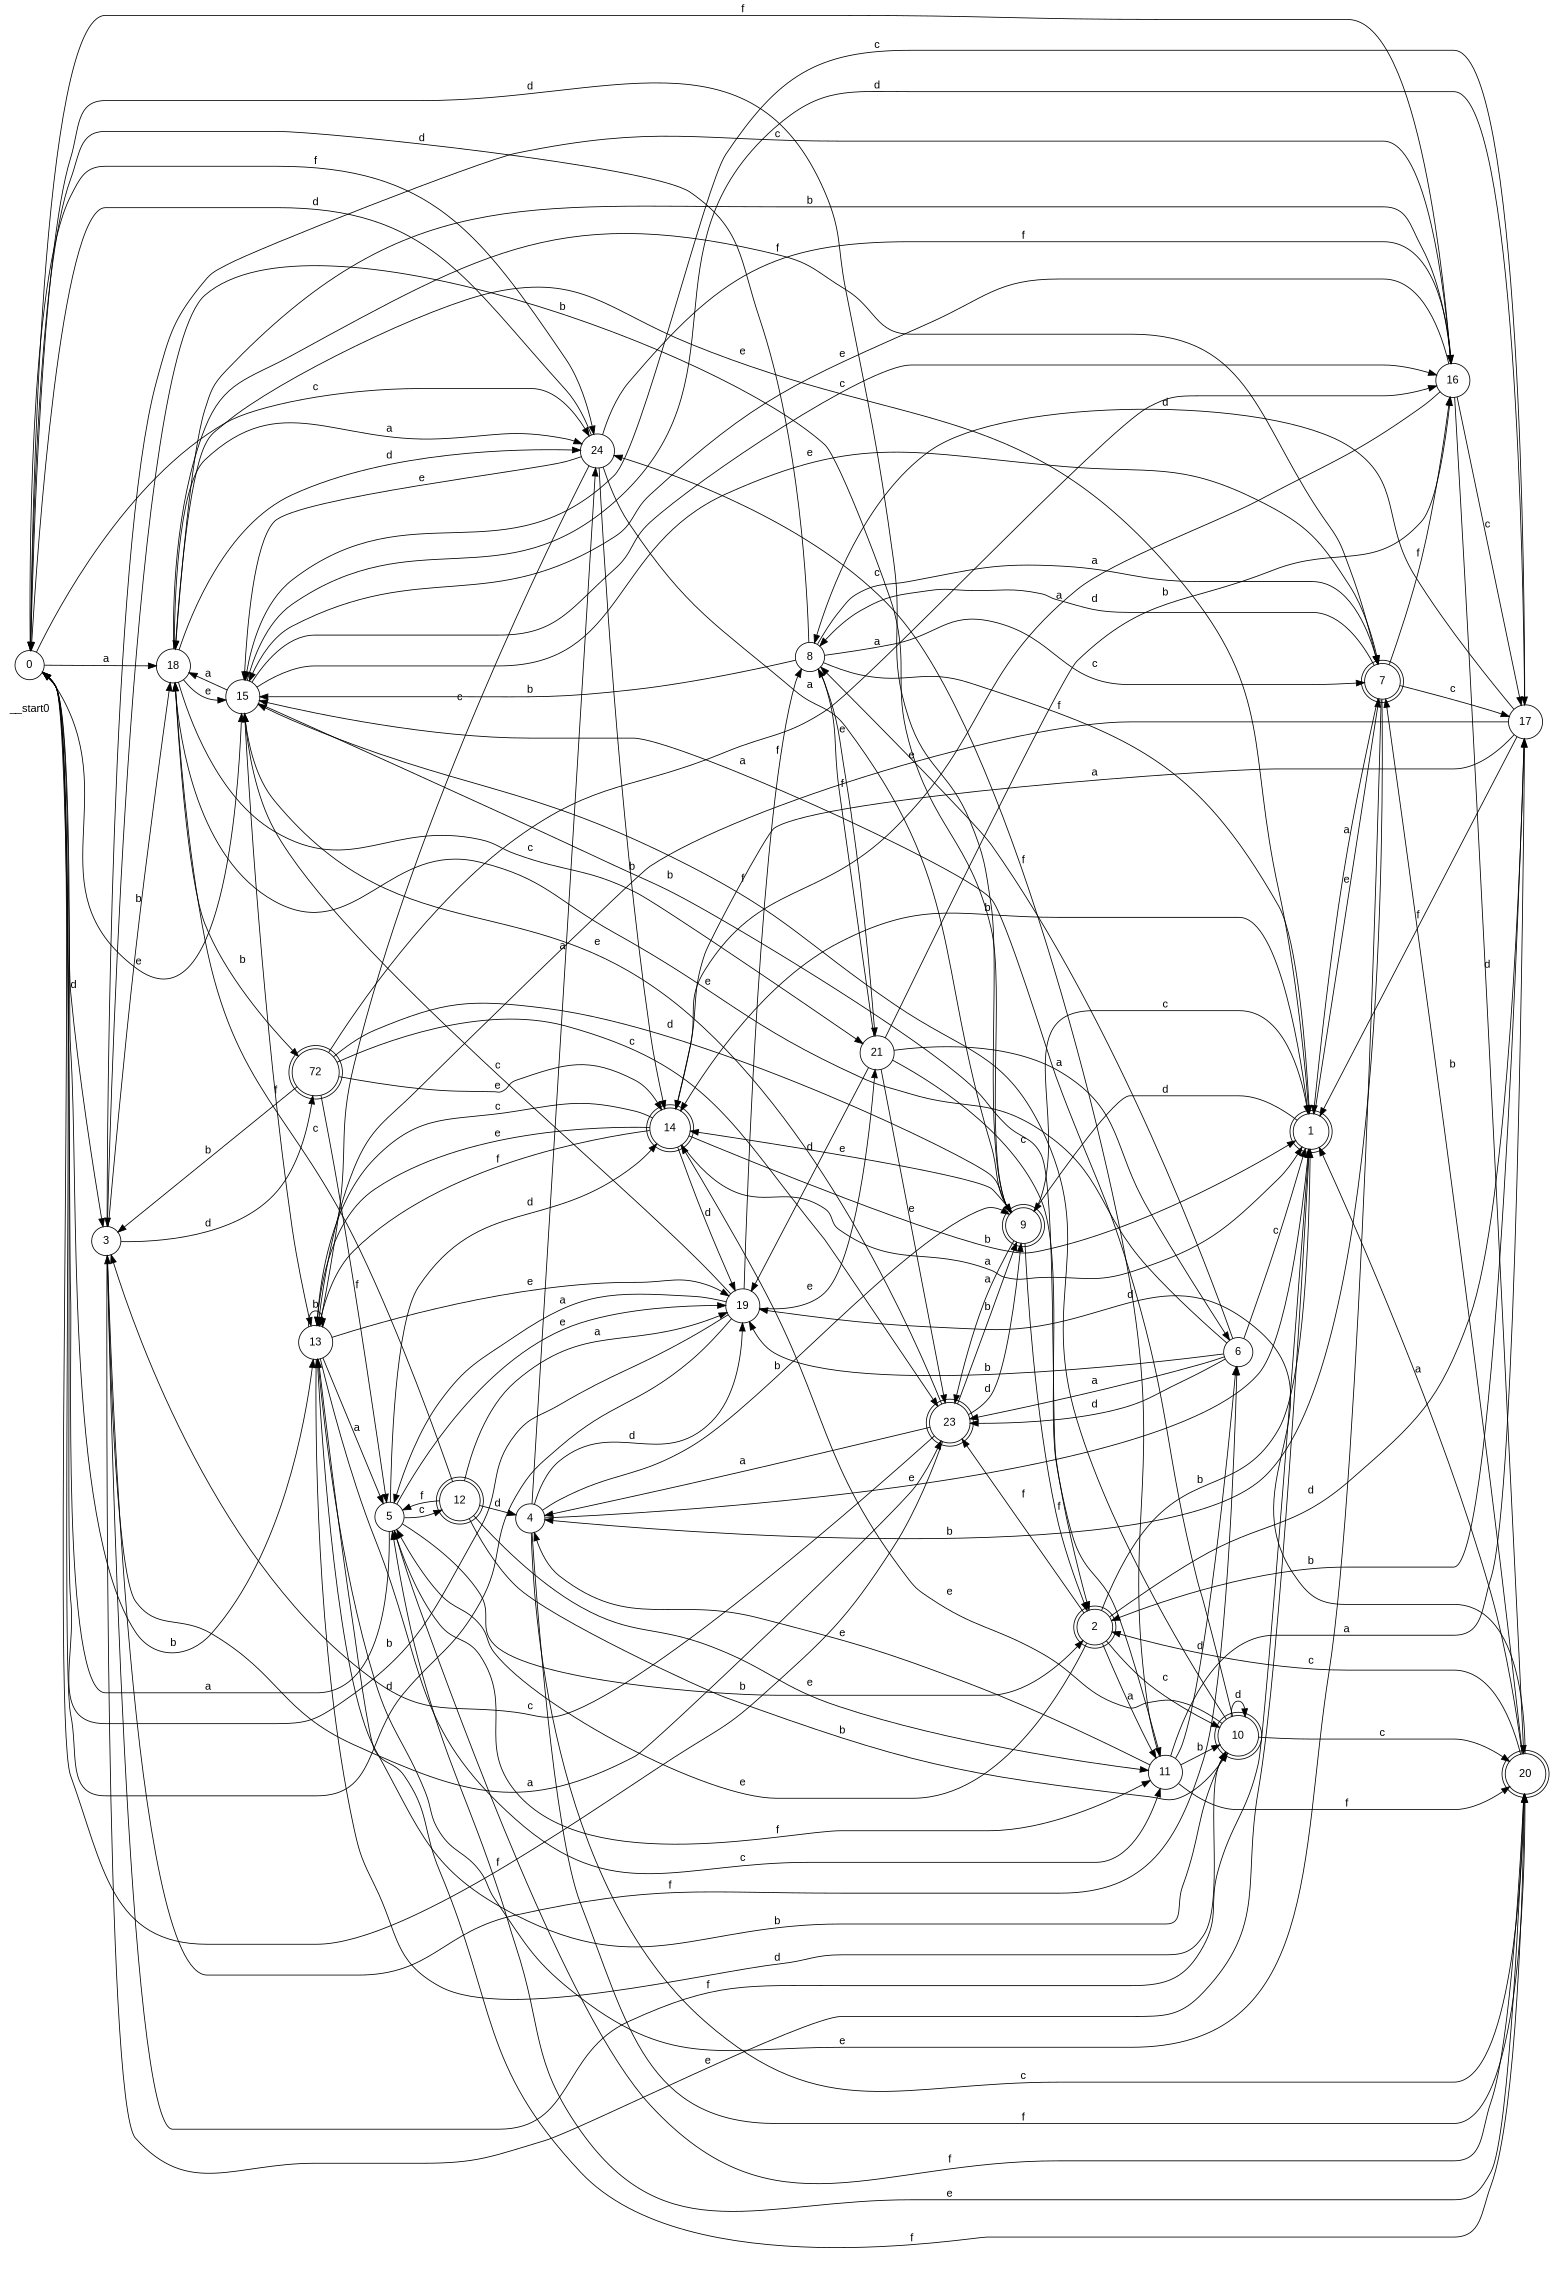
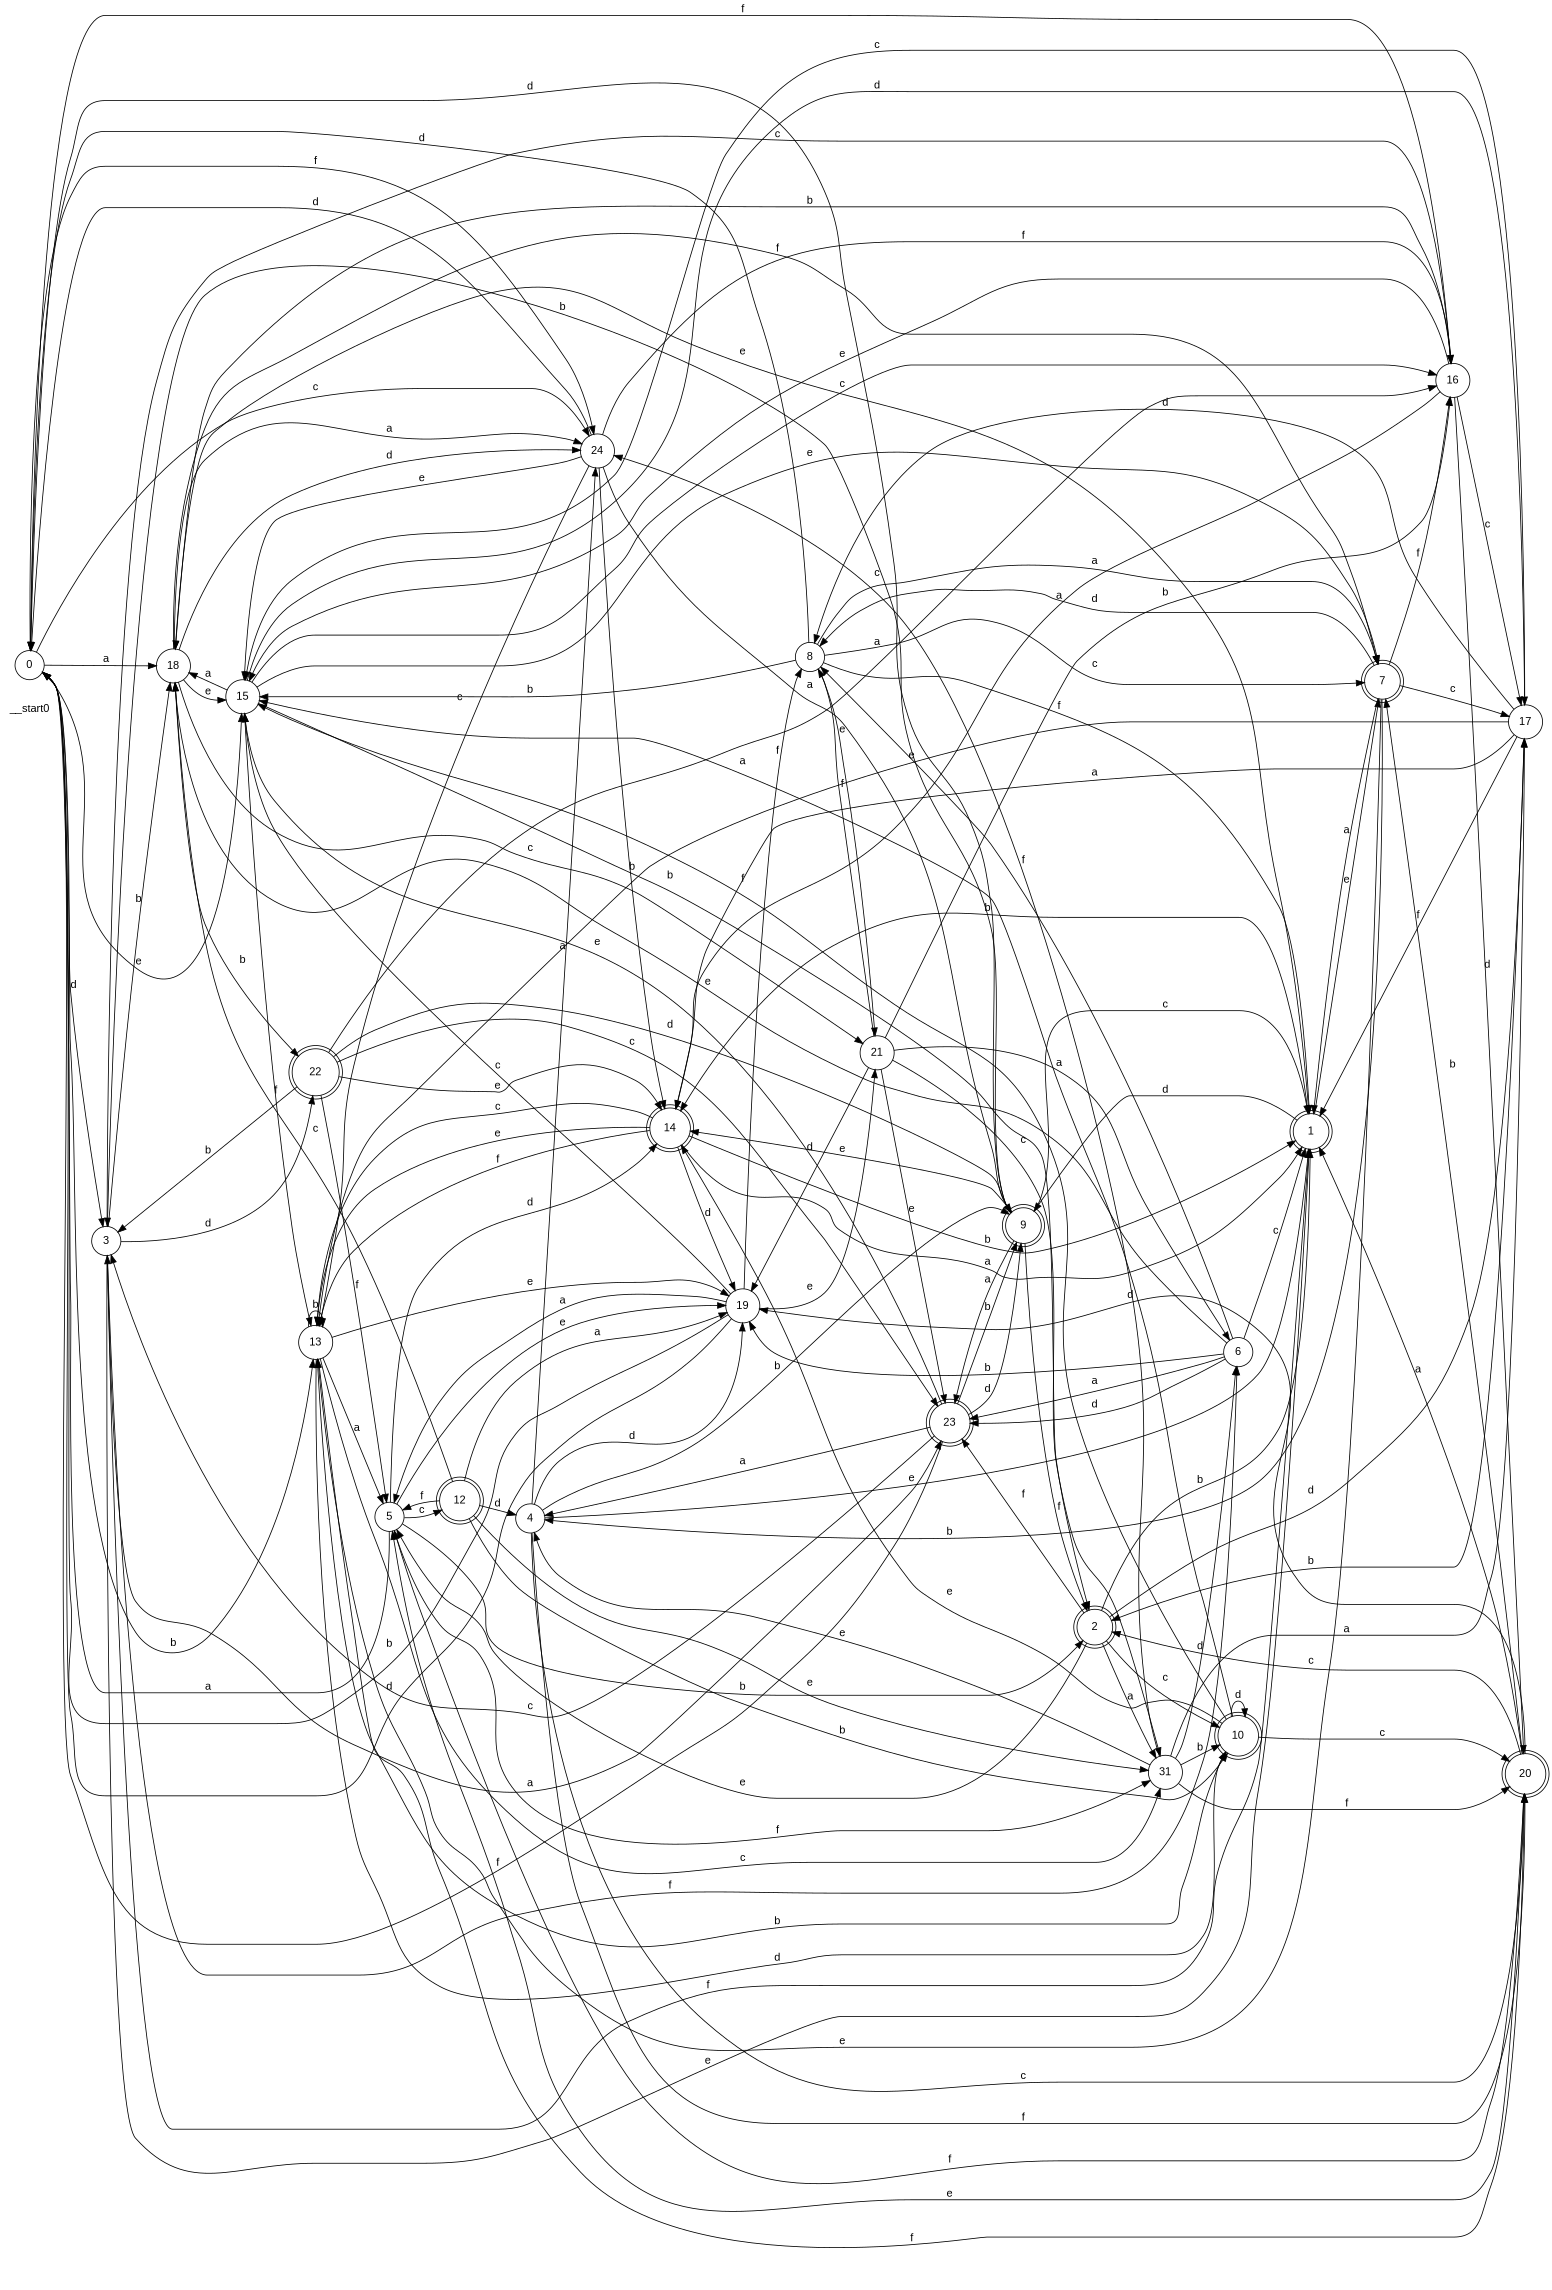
  digraph {
    fontname="Liberation Sans"
    rankdir=LR
    node [fontname="Liberation Sans" shape=circle color=black fillcolor=white style=filled]
    edge [fontname="Liberation Sans"]
    __start0 [shape=none color="" fillcolor="" style=""]
    n2 [label=0]
    n3 [label=3]
    n4 [label=13]
    n5 [label=15]
    n6 [label=18]
    n7 [label=24]
    n8 [label=1 shape=doublecircle style="rounded,filled"]
    n9 [label=23 shape=doublecircle style="rounded,filled"]
    n10 [label=6]
    n11 [label=16]
-   n12 [label=72 shape=doublecircle style="rounded,filled"]
+   n12 [label=22 shape=doublecircle style="rounded,filled"]
    n13 [label=5]
    n14 [label=10 shape=doublecircle style="rounded,filled"]
-   n15 [label=11]
+   n15 [label=31]
    n16 [label=19]
    n17 [label=20 shape=doublecircle style="rounded,filled"]
    n18 [label=7 shape=doublecircle style="rounded,filled"]
    n19 [label=2 shape=doublecircle style="rounded,filled"]
    n20 [label=17]
    n21 [label=21]
    n22 [label=9 shape=doublecircle style="rounded,filled"]
    n23 [label=14 shape=doublecircle style="rounded,filled"]
    n24 [label=4]
    n25 [label=8]
    n26 [label=12 shape=doublecircle style="rounded,filled"]
    n2 -> n3 [label=d]
    n2 -> n4 [label=b]
    n2 -> n5 [label=e]
    n2 -> n6 [label=a]
    n2 -> n7 [label=c]
    n2 -> n7 [label=f]
    n3 -> n6 [label=b]
    n3 -> n8 [label=e]
    n3 -> n9 [label=a]
    n3 -> n10 [label=f]
    n3 -> n11 [label=c]
    n3 -> n12 [label=d]
    n4 -> n4 [label=b]
    n4 -> n13 [label=a]
    n4 -> n14 [label=d]
    n4 -> n15 [label=c]
    n4 -> n16 [label=e]
    n4 -> n17 [label=f]
    n5 -> n4 [label=f]
    n5 -> n6 [label=a]
    n5 -> n11 [label=c]
    n5 -> n18 [label=e]
    n5 -> n19 [label=b]
    n5 -> n20 [label=d]
    n6 -> n5 [label=e]
    n6 -> n7 [label=a]
    n6 -> n7 [label=d]
    n6 -> n12 [label=b]
    n6 -> n18 [label=f]
    n6 -> n21 [label=c]
    n7 -> n2 [label=d]
    n7 -> n4 [label=c]
    n7 -> n5 [label=e]
    n7 -> n11 [label=f]
    n7 -> n22 [label=a]
    n7 -> n23 [label=b]
    n8 -> n3 [label=f]
    n8 -> n6 [label=e]
    n8 -> n18 [label=e]
    n8 -> n22 [label=d]
    n8 -> n23 [label=b]
    n9 -> n2 [label=f]
    n9 -> n3 [label=c]
    n9 -> n5 [label=e]
    n9 -> n22 [label=b]
    n9 -> n22 [label=d]
    n9 -> n24 [label=a]
    n10 -> n6 [label=e]
    n10 -> n8 [label=c]
    n10 -> n9 [label=a]
    n10 -> n9 [label=d]
    n10 -> n16 [label=b]
    n10 -> n25 [label=f]
    n11 -> n2 [label=f]
    n11 -> n5 [label=e]
    n11 -> n6 [label=b]
    n11 -> n17 [label=d]
    n11 -> n20 [label=c]
    n11 -> n23 [label=a]
    n12 -> n3 [label=b]
    n12 -> n9 [label=c]
    n12 -> n11 [label=a]
    n12 -> n13 [label=f]
    n12 -> n22 [label=d]
    n12 -> n23 [label=e]
    n13 -> n2 [label=a]
    n13 -> n15 [label=f]
    n13 -> n16 [label=e]
    n13 -> n19 [label=b]
    n13 -> n23 [label=d]
    n13 -> n26 [label=c]
    n14 -> n4 [label=b]
    n14 -> n5 [label=a]
    n14 -> n5 [label=f]
    n14 -> n14 [label=d]
    n14 -> n17 [label=c]
    n14 -> n23 [label=e]
    n15 -> n7 [label=c]
    n15 -> n10 [label=d]
    n15 -> n14 [label=b]
    n15 -> n17 [label=f]
    n15 -> n20 [label=a]
    n15 -> n24 [label=e]
    n16 -> n2 [label=b]
    n16 -> n2 [label=d]
    n16 -> n5 [label=c]
    n16 -> n13 [label=a]
    n16 -> n21 [label=e]
    n16 -> n25 [label=f]
    n17 -> n8 [label=a]
    n17 -> n13 [label=e]
    n17 -> n13 [label=f]
    n17 -> n16 [label=d]
    n17 -> n18 [label=b]
    n17 -> n19 [label=c]
    n18 -> n4 [label=e]
    n18 -> n8 [label=a]
    n18 -> n11 [label=f]
    n18 -> n20 [label=c]
    n18 -> n24 [label=b]
    n18 -> n25 [label=d]
    n19 -> n8 [label=b]
    n19 -> n9 [label=f]
    n19 -> n13 [label=e]
    n19 -> n14 [label=c]
    n19 -> n15 [label=a]
    n19 -> n20 [label=d]
    n20 -> n4 [label=e]
    n20 -> n5 [label=c]
    n20 -> n8 [label=f]
    n20 -> n19 [label=b]
    n20 -> n23 [label=a]
    n20 -> n25 [label=d]
    n21 -> n9 [label=e]
    n21 -> n10 [label=a]
    n21 -> n11 [label=b]
    n21 -> n15 [label=c]
    n21 -> n16 [label=d]
    n21 -> n25 [label=f]
    n22 -> n2 [label=d]
    n22 -> n3 [label=b]
    n22 -> n8 [label=c]
    n22 -> n9 [label=a]
    n22 -> n19 [label=f]
    n22 -> n23 [label=e]
    n23 -> n4 [label=c]
    n23 -> n4 [label=e]
    n23 -> n4 [label=f]
    n23 -> n8 [label=a]
    n23 -> n8 [label=b]
    n23 -> n16 [label=d]
    n24 -> n7 [label=a]
    n24 -> n8 [label=e]
    n24 -> n16 [label=d]
    n24 -> n17 [label=c]
    n24 -> n17 [label=f]
    n24 -> n22 [label=b]
    n25 -> n2 [label=d]
    n25 -> n5 [label=b]
    n25 -> n8 [label=f]
    n25 -> n18 [label=a]
    n25 -> n18 [label=c]
    n25 -> n21 [label=e]
    n26 -> n6 [label=c]
    n26 -> n13 [label=f]
    n26 -> n14 [label=b]
    n26 -> n15 [label=e]
    n26 -> n16 [label=a]
    n26 -> n24 [label=d]
  }
